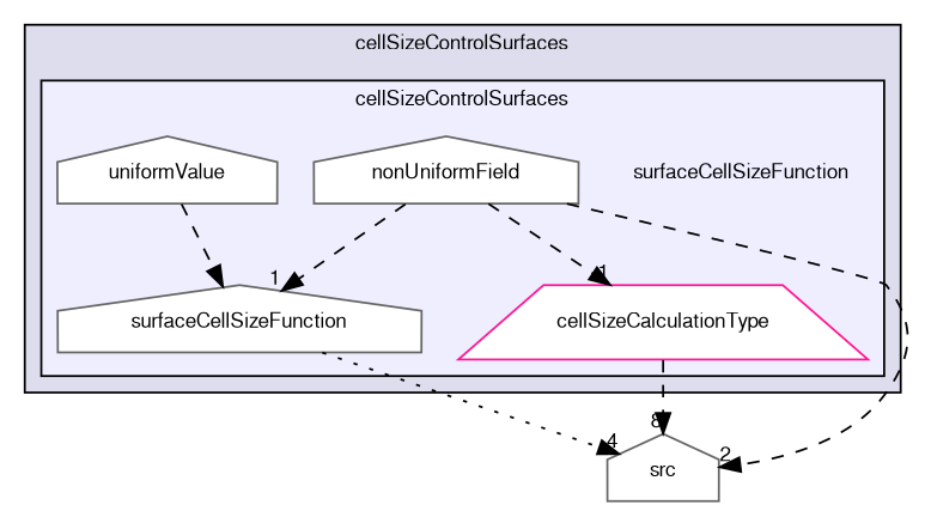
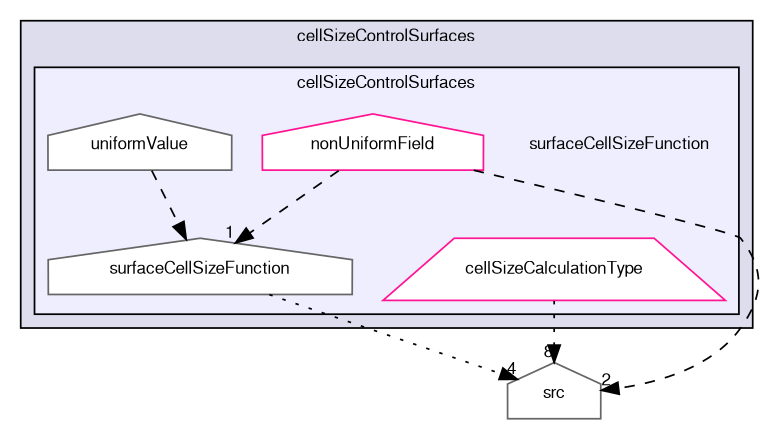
  digraph {
    compound=true
    node [color=gray40 fontname=FreeSans fontsize=10 shape=house fillcolor=white style=filled]
    edge [headlabel=1 labeldistance=1.5 labelfontname=FreeSans labelfontsize=10 style=dashed]
    n1 [color=deeppink label=surfaceCellSizeFunction shape=plaintext fillcolor="" style=""]
    n2 [color=deeppink label=cellSizeCalculationType shape=trapezium]
-   n3 [label=nonUniformField]
+   n3 [color=deeppink label=nonUniformField]
    n4 [label=surfaceCellSizeFunction]
    n5 [label=uniformValue]
    n6 [label=src fillcolor="" style=""]
    subgraph cluster_1 {
      bgcolor="#ddddee"
      fontname=FreeSans
      fontsize=10
      label=cellSizeControlSurfaces
      pencolor=black
      subgraph cluster_2 {
        bgcolor="#eeeeff"
        fontname=FreeSans
        fontsize=10
        label=cellSizeControlSurfaces
        pencolor=black
        n1
        n2
        n3
        n4
        n5
      }
    }
-   n2 -> n6 [headlabel=8]
-   n3 -> n2
+   n2 -> n6 [headlabel=8 style=dotted]
    n3 -> n4
    n3 -> n6 [headlabel=2]
    n4 -> n6 [headlabel=4 style=dotted]
    n5 -> n4
  }
